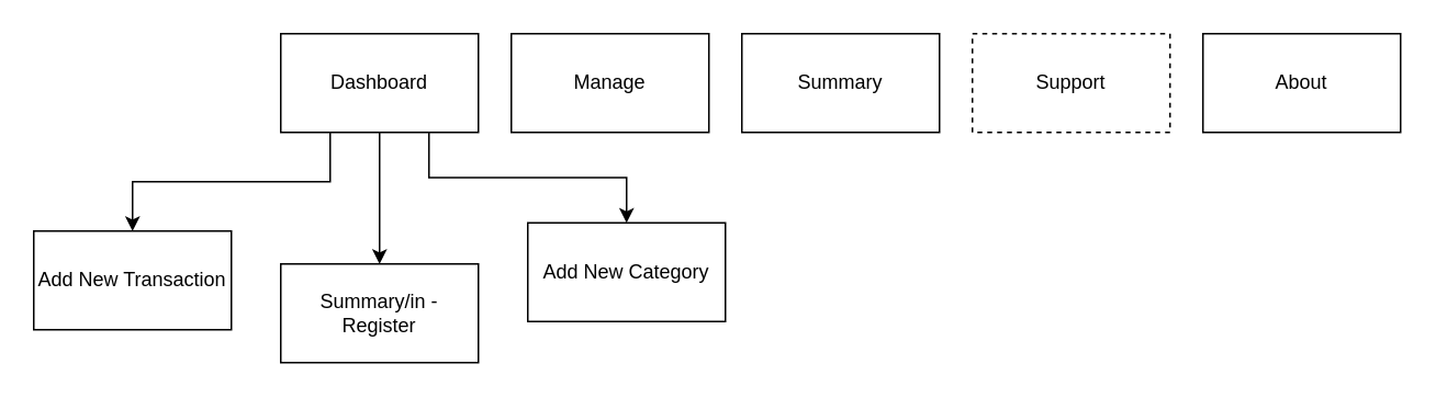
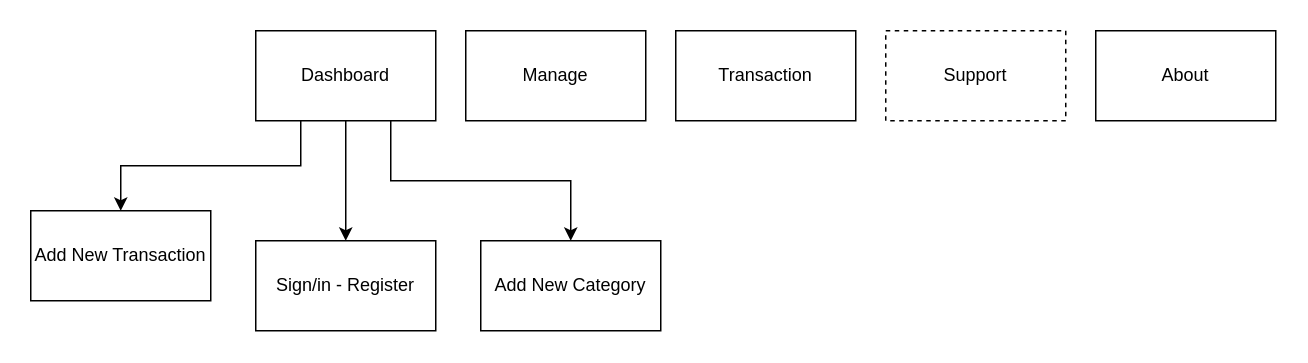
  <mxCell id="0" />
  <mxCell id="1" parent="0" />
  <mxCell id="2" value="" style="edgeStyle=orthogonalEdgeStyle;rounded=0;orthogonalLoop=1;jettySize=auto;html=1;" edge="1" parent="1" source="5" target="10"><mxGeometry relative="1" as="geometry" /></mxCell>
  <mxCell id="3" style="edgeStyle=orthogonalEdgeStyle;rounded=0;orthogonalLoop=1;jettySize=auto;html=1;exitX=0.75;exitY=1;exitDx=0;exitDy=0;entryX=0.5;entryY=0;entryDx=0;entryDy=0;" edge="1" parent="1" source="5" target="12"><mxGeometry relative="1" as="geometry" /></mxCell>
  <mxCell id="4" style="edgeStyle=orthogonalEdgeStyle;rounded=0;orthogonalLoop=1;jettySize=auto;html=1;exitX=0.25;exitY=1;exitDx=0;exitDy=0;" edge="1" parent="1" source="5" target="11"><mxGeometry relative="1" as="geometry" /></mxCell>
  <mxCell id="5" value="Dashboard" style="rounded=0;whiteSpace=wrap;html=1;" vertex="1" parent="1"><mxGeometry x="170" y="20" width="120" height="60" as="geometry" /></mxCell>
- <mxCell id="6" value="Summary" style="rounded=0;whiteSpace=wrap;html=1;" vertex="1" parent="1"><mxGeometry x="450" y="20" width="120" height="60" as="geometry" /></mxCell>
+ <mxCell id="6" value="Transaction" style="rounded=0;whiteSpace=wrap;html=1;" vertex="1" parent="1"><mxGeometry x="450" y="20" width="120" height="60" as="geometry" /></mxCell>
  <mxCell id="7" value="Support" style="rounded=0;whiteSpace=wrap;html=1;dashed=1;" vertex="1" parent="1"><mxGeometry x="590" y="20" width="120" height="60" as="geometry" /></mxCell>
  <mxCell id="8" value="Manage" style="rounded=0;whiteSpace=wrap;html=1;" vertex="1" parent="1"><mxGeometry x="310" y="20" width="120" height="60" as="geometry" /></mxCell>
  <mxCell id="9" value="About" style="rounded=0;whiteSpace=wrap;html=1;" vertex="1" parent="1"><mxGeometry x="730" y="20" width="120" height="60" as="geometry" /></mxCell>
- <mxCell id="10" value="Summary/in - Register" style="whiteSpace=wrap;html=1;rounded=0;" vertex="1" parent="1"><mxGeometry x="170" y="160" width="120" height="60" as="geometry" /></mxCell>
+ <mxCell id="10" value="Sign/in - Register" style="whiteSpace=wrap;html=1;rounded=0;" vertex="1" parent="1"><mxGeometry x="170" y="160" width="120" height="60" as="geometry" /></mxCell>
  <mxCell id="11" value="Add New Transaction" style="rounded=0;whiteSpace=wrap;html=1;" vertex="1" parent="1"><mxGeometry x="20" y="140" width="120" height="60" as="geometry" /></mxCell>
- <mxCell id="12" value="Add New Category" style="rounded=0;whiteSpace=wrap;html=1;" vertex="1" parent="1"><mxGeometry x="320" y="135" width="120" height="60" as="geometry" /></mxCell>
+ <mxCell id="12" value="Add New Category" style="rounded=0;whiteSpace=wrap;html=1;" vertex="1" parent="1"><mxGeometry x="320" y="160" width="120" height="60" as="geometry" /></mxCell>
